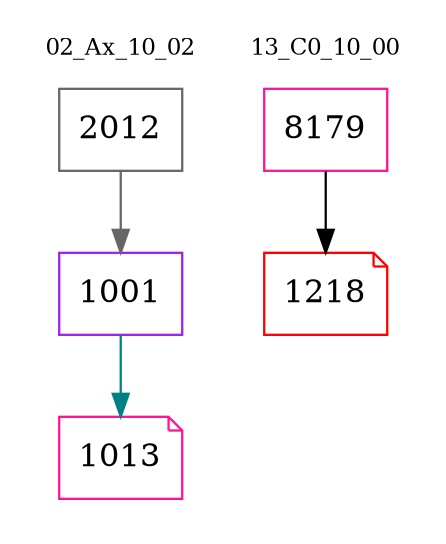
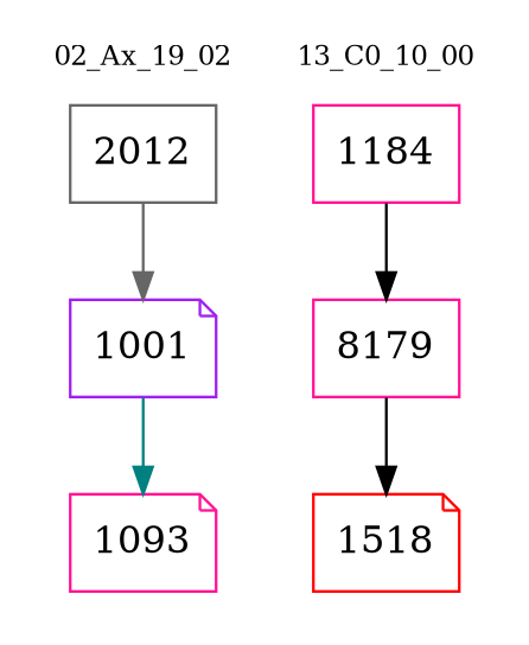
  digraph {
    node [color=deeppink shape=box]
    edge [color=black]
    n1 [color=gray40 label=2012]
-   n2 [color=purple label=1001]
-   n3 [label=1013 shape=note]
+   n2 [color=purple label=1001 shape=note]
+   n3 [label=1093 shape=note]
+   n4 [label=1184]
    n5 [label=8179]
-   n6 [color=red label=1218 shape=note]
+   n6 [color=red label=1518 shape=note]
    subgraph cluster_1 {
      color=white
      fontsize=10
-     label="02_Ax_10_02"
+     label="02_Ax_19_02"
      n1
      n2
      n3
    }
    subgraph cluster_2 {
      color=white
      fontsize=10
      label="13_C0_10_00"
+     n4
      n5
      n6
    }
    n1 -> n2 [color=gray40]
    n2 -> n3 [color=teal]
+   n4 -> n5
    n5 -> n6
  }
